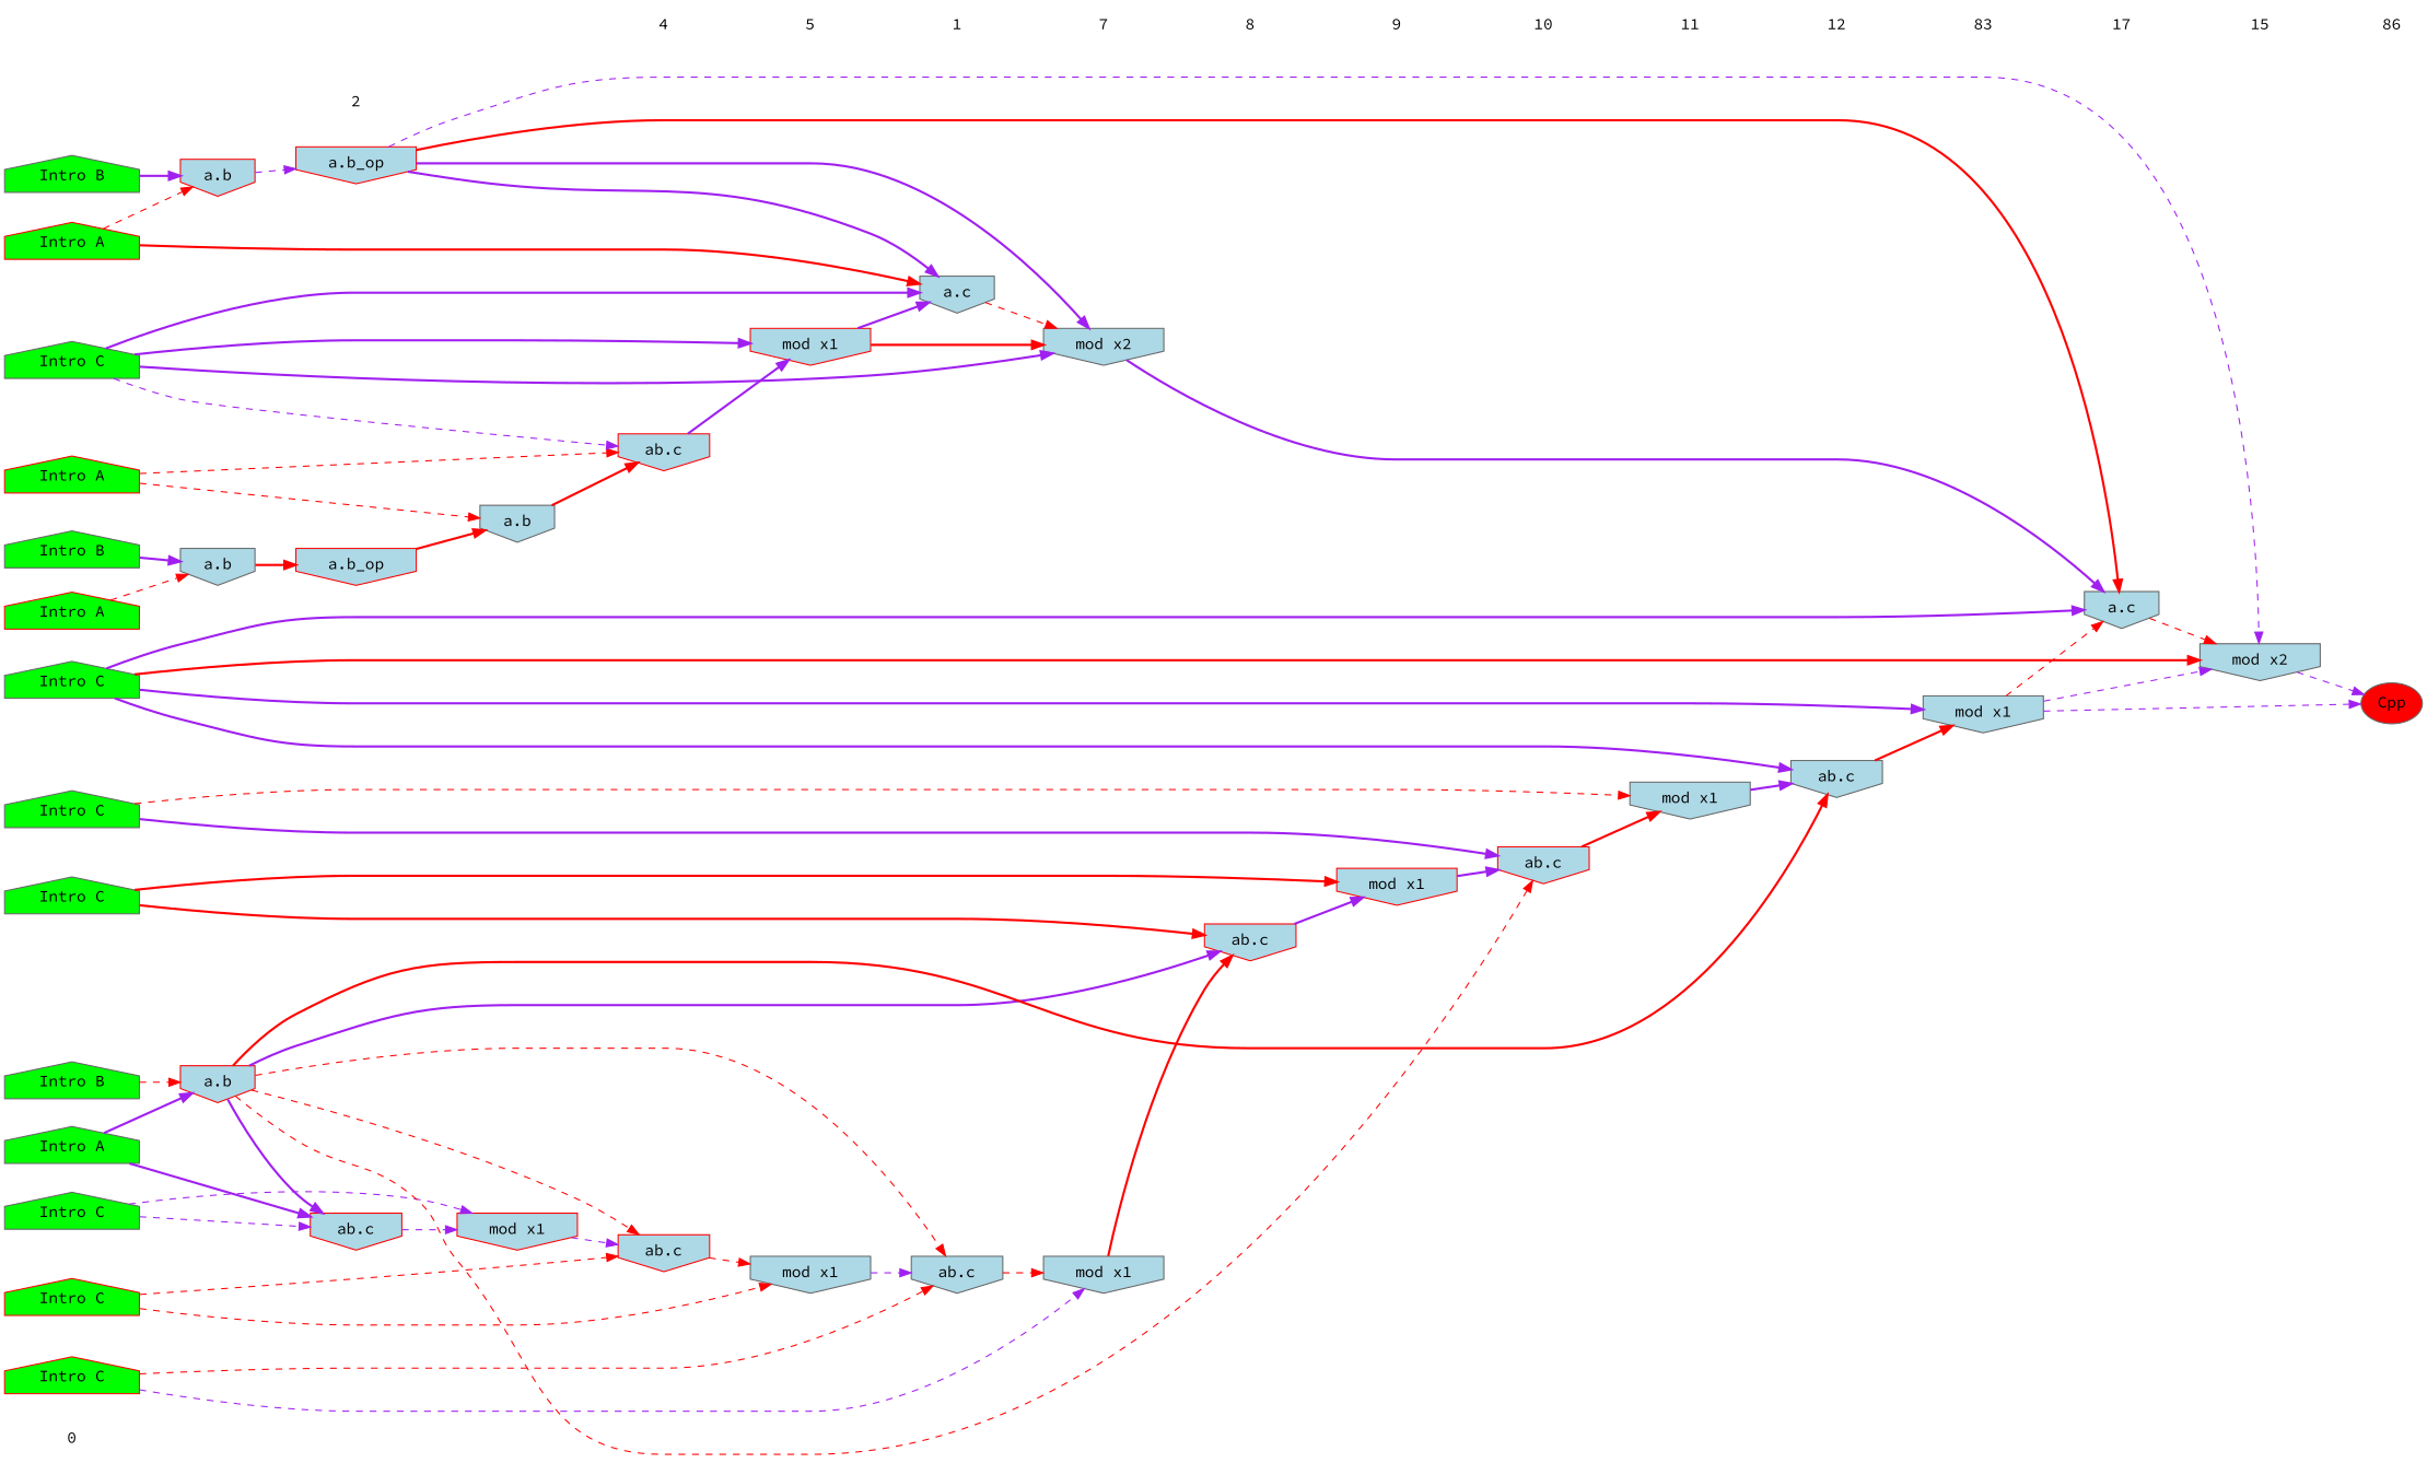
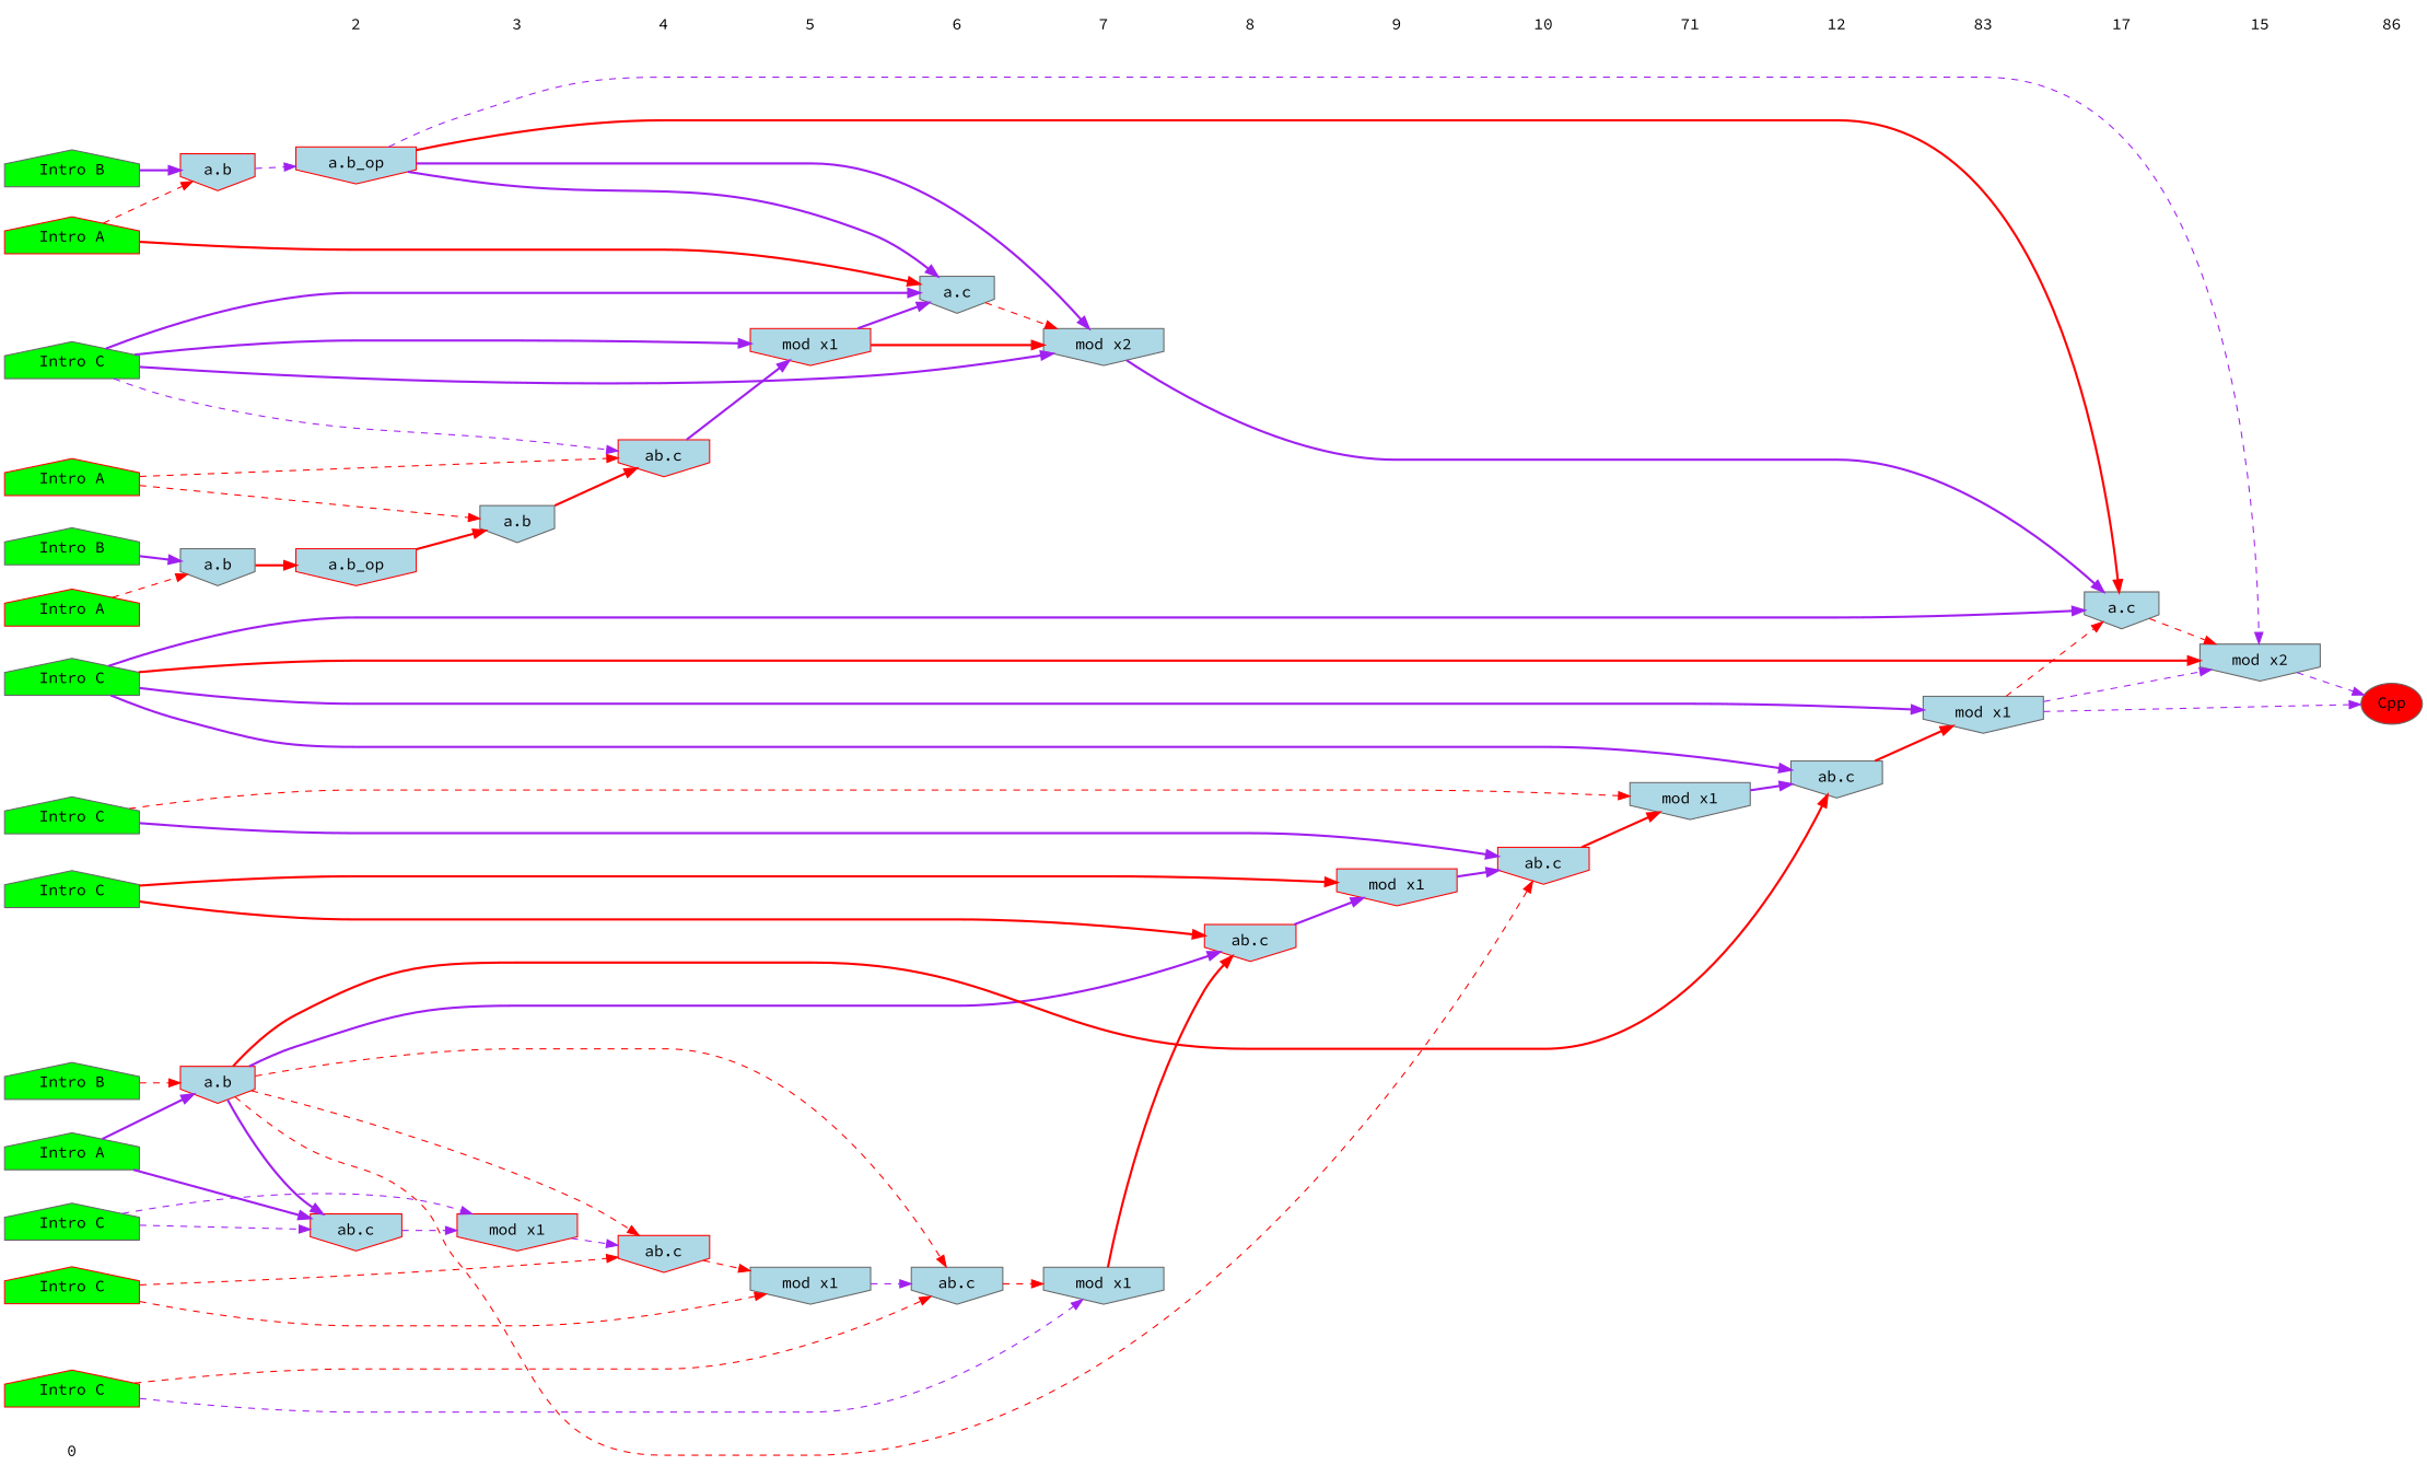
  digraph {
    fontname="Source Code Pro"
    rankdir=LR
    ranksep=.5
    node [color=red fontname="Source Code Pro" shape=invhouse fillcolor=lightblue style=filled]
    edge [color=purple fontname="Source Code Pro" style=bold]
    0 [shape=plaintext fillcolor="" style=""]
    n2 [color=gray40 fillcolor=green label="Intro B" shape=house]
    n3 [color=gray40 fillcolor=green label="Intro A" shape=house]
    n4 [fillcolor=green label="Intro A" shape=house]
    n5 [color=gray40 fillcolor=green label="Intro B" shape=house]
    n6 [fillcolor=green label="Intro A" shape=house]
    n7 [fillcolor=green label="Intro A" shape=house]
    n8 [color=gray40 fillcolor=green label="Intro B" shape=house]
    n9 [color=gray40 fillcolor=green label="Intro C" shape=house]
    n10 [fillcolor=green label="Intro C" shape=house]
    n11 [color=gray40 fillcolor=green label="Intro C" shape=house]
    n12 [fillcolor=green label="Intro C" shape=house]
    n13 [color=gray40 fillcolor=green label="Intro C" shape=house]
    n14 [color=gray40 fillcolor=green label="Intro C" shape=house]
    n15 [color=gray40 fillcolor=green label="Intro C" shape=house]
    n16 [color=gray40 label=17 shape=plaintext fillcolor="" style=""]
    n17 [color=gray40 label="a.c"]
    n18 [color=gray40 label="a.b"]
    n19 [label="a.b"]
    n20 [label="a.b"]
    2 [shape=plaintext fillcolor="" style=""]
    n22 [label="a.b_op"]
    n23 [label="a.b_op"]
    n24 [label="ab.c"]
+   3 [shape=plaintext fillcolor="" style=""]
    n26 [label="mod x1"]
    n27 [color=gray40 label="a.b"]
    4 [color=gray40 shape=plaintext fillcolor="" style=""]
    n29 [label="ab.c"]
    n30 [label="ab.c"]
    5 [shape=plaintext fillcolor="" style=""]
    n32 [color=gray40 label="mod x1"]
    n33 [label="mod x1"]
-   6 [shape=plaintext label=1 fillcolor="" style=""]
+   6 [shape=plaintext fillcolor="" style=""]
    n35 [color=gray40 label="ab.c"]
    n36 [color=gray40 label="a.c"]
    7 [color=gray40 shape=plaintext fillcolor="" style=""]
    n38 [color=gray40 label="mod x1"]
    n39 [color=gray40 label="mod x2"]
    8 [shape=plaintext fillcolor="" style=""]
    n41 [label="ab.c"]
    9 [shape=plaintext fillcolor="" style=""]
    n43 [label="mod x1"]
    10 [shape=plaintext fillcolor="" style=""]
    n45 [label="ab.c"]
-   11 [shape=plaintext fillcolor="" style=""]
+   11 [shape=plaintext label=71 fillcolor="" style=""]
    n47 [color=gray40 label="mod x1"]
    12 [color=gray40 shape=plaintext fillcolor="" style=""]
    n49 [color=gray40 label="ab.c"]
    n50 [label=83 shape=plaintext fillcolor="" style=""]
    n51 [color=gray40 label="mod x1"]
    15 [shape=plaintext fillcolor="" style=""]
    n53 [color=gray40 label="mod x2"]
    n54 [label=86 shape=plaintext fillcolor="" style=""]
    n55 [color=gray40 fillcolor=red label=Cpp shape=""]
    subgraph sub_1 {
      rank=same
      0
      n2
      n3
      n4
      n5
      n6
      n7
      n8
      n9
      n10
      n11
      n12
      n13
      n14
      n15
    }
    subgraph sub_2 {
      rank=same
      n16
      n17
    }
    subgraph sub_3 {
      rank=same
      n18
      n19
      n20
    }
    subgraph sub_4 {
      rank=same
      2
      n22
      n23
      n24
    }
    subgraph sub_5 {
      rank=same
+     3
      n26
      n27
    }
    subgraph sub_6 {
      rank=same
      4
      n29
      n30
    }
    subgraph sub_7 {
      rank=same
      5
      n32
      n33
    }
    subgraph sub_8 {
      rank=same
      6
      n35
      n36
    }
    subgraph sub_9 {
      rank=same
      7
      n38
      n39
    }
    subgraph sub_10 {
      rank=same
      8
      n41
    }
    subgraph sub_11 {
      rank=same
      9
      n43
    }
    subgraph sub_12 {
      rank=same
      10
      n45
    }
    subgraph sub_13 {
      rank=same
      11
      n47
    }
    subgraph sub_14 {
      rank=same
      12
      n49
    }
    subgraph sub_15 {
      rank=same
      n50
      n51
    }
    subgraph sub_16 {
      rank=same
      15
      n53
    }
    subgraph sub_17 {
      rank=same
      n54
      n55
    }
    n2 -> n19 [color=red style=dashed]
    n3 -> n19
    n3 -> n24
    n4 -> n20 [color=red style=dashed]
    n4 -> n36 [color=red]
    n5 -> n18
    n6 -> n18 [color=red style=dashed]
    n7 -> n27 [color=red style=dashed]
    n7 -> n30 [color=red style=dashed]
    n8 -> n20
    n9 -> n24 [style=dashed]
    n9 -> n26 [style=dashed]
    n10 -> n35 [color=red style=dashed]
    n10 -> n38 [style=dashed]
    n11 -> n30 [style=dashed]
    n11 -> n33
    n11 -> n36
    n11 -> n39
    n12 -> n29 [color=red style=dashed]
    n12 -> n32 [color=red style=dashed]
    n13 -> n17
    n13 -> n49
    n13 -> n51
    n13 -> n53 [color=red]
    n14 -> n41 [color=red]
    n14 -> n43 [color=red]
    n15 -> n45
    n15 -> n47 [color=red style=dashed]
    n16 -> 15 [style=invis color=""]
    n17 -> n53 [color=red style=dashed]
    n18 -> n22 [color=red]
    n19 -> n24
    n19 -> n29 [color=red style=dashed]
    n19 -> n35 [color=red style=dashed]
    n19 -> n41
    n19 -> n45 [color=red style=dashed]
    n19 -> n49 [color=red]
    n20 -> n23 [style=dashed]
+   2 -> 3 [style=invis color=""]
    n22 -> n27 [color=red]
    n23 -> n17 [color=red]
    n23 -> n36
    n23 -> n39
    n23 -> n53 [style=dashed]
    n24 -> n26 [style=dashed]
+   3 -> 4 [style=invis color=""]
    n26 -> n29 [style=dashed]
    n27 -> n30 [color=red]
    4 -> 5 [style=invis color=""]
    n29 -> n32 [color=red style=dashed]
    n30 -> n33
    5 -> 6 [style=invis color=""]
    n32 -> n35 [style=dashed]
    n33 -> n36
    n33 -> n39 [color=red]
    6 -> 7 [style=invis color=""]
    n35 -> n38 [color=red style=dashed]
    n36 -> n39 [color=red style=dashed]
    7 -> 8 [style=invis color=""]
    n38 -> n41 [color=red]
    n39 -> n17
    8 -> 9 [style=invis color=""]
    n41 -> n43
    9 -> 10 [style=invis color=""]
    n43 -> n45
    10 -> 11 [style=invis color=""]
    n45 -> n47 [color=red]
    11 -> 12 [style=invis color=""]
    n47 -> n49
    12 -> n50 [style=invis color=""]
    n49 -> n51 [color=red]
    n50 -> n16 [style=invis color=""]
    n51 -> n17 [color=red style=dashed]
    n51 -> n53 [style=dashed]
    n51 -> n55 [style=dashed]
    15 -> n54 [style=invis color=""]
    n53 -> n55 [style=dashed]
  }
